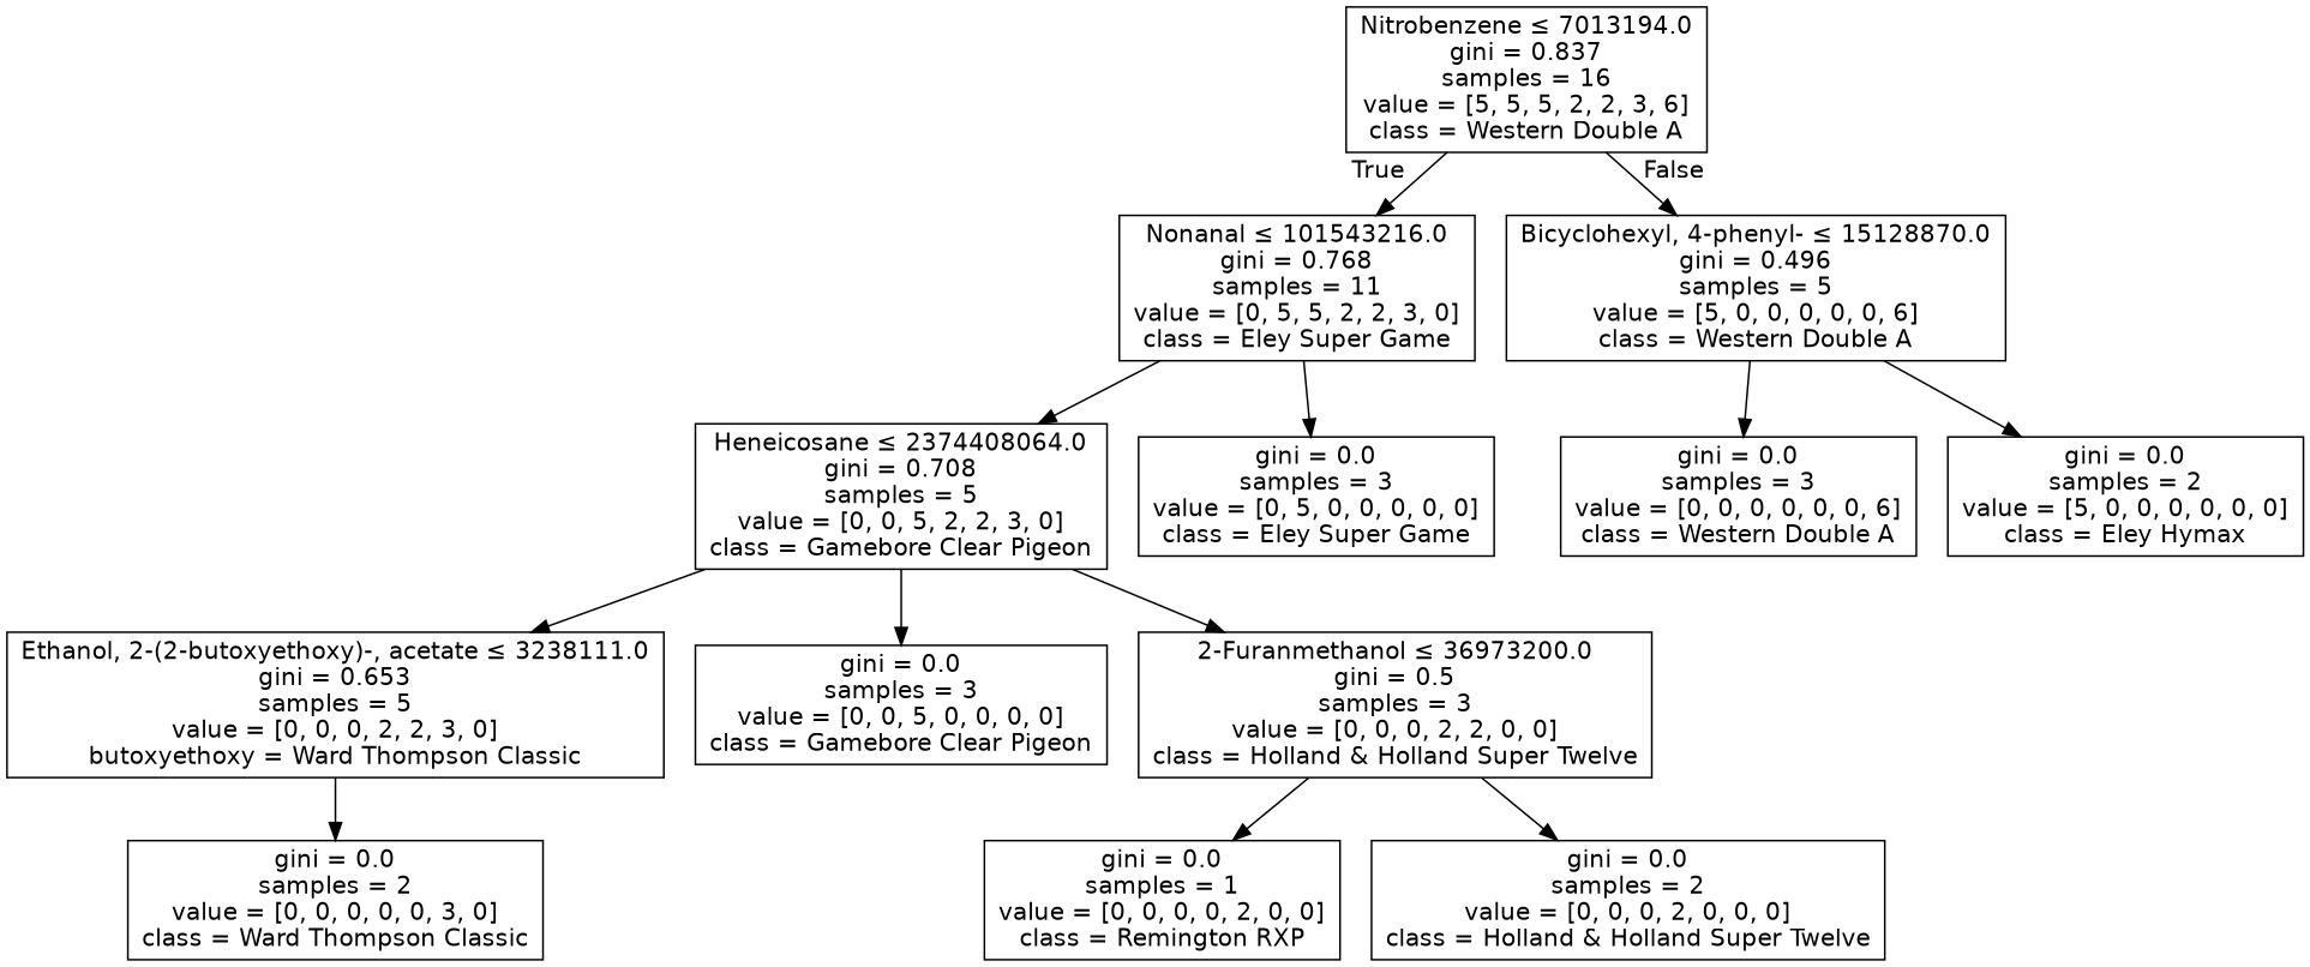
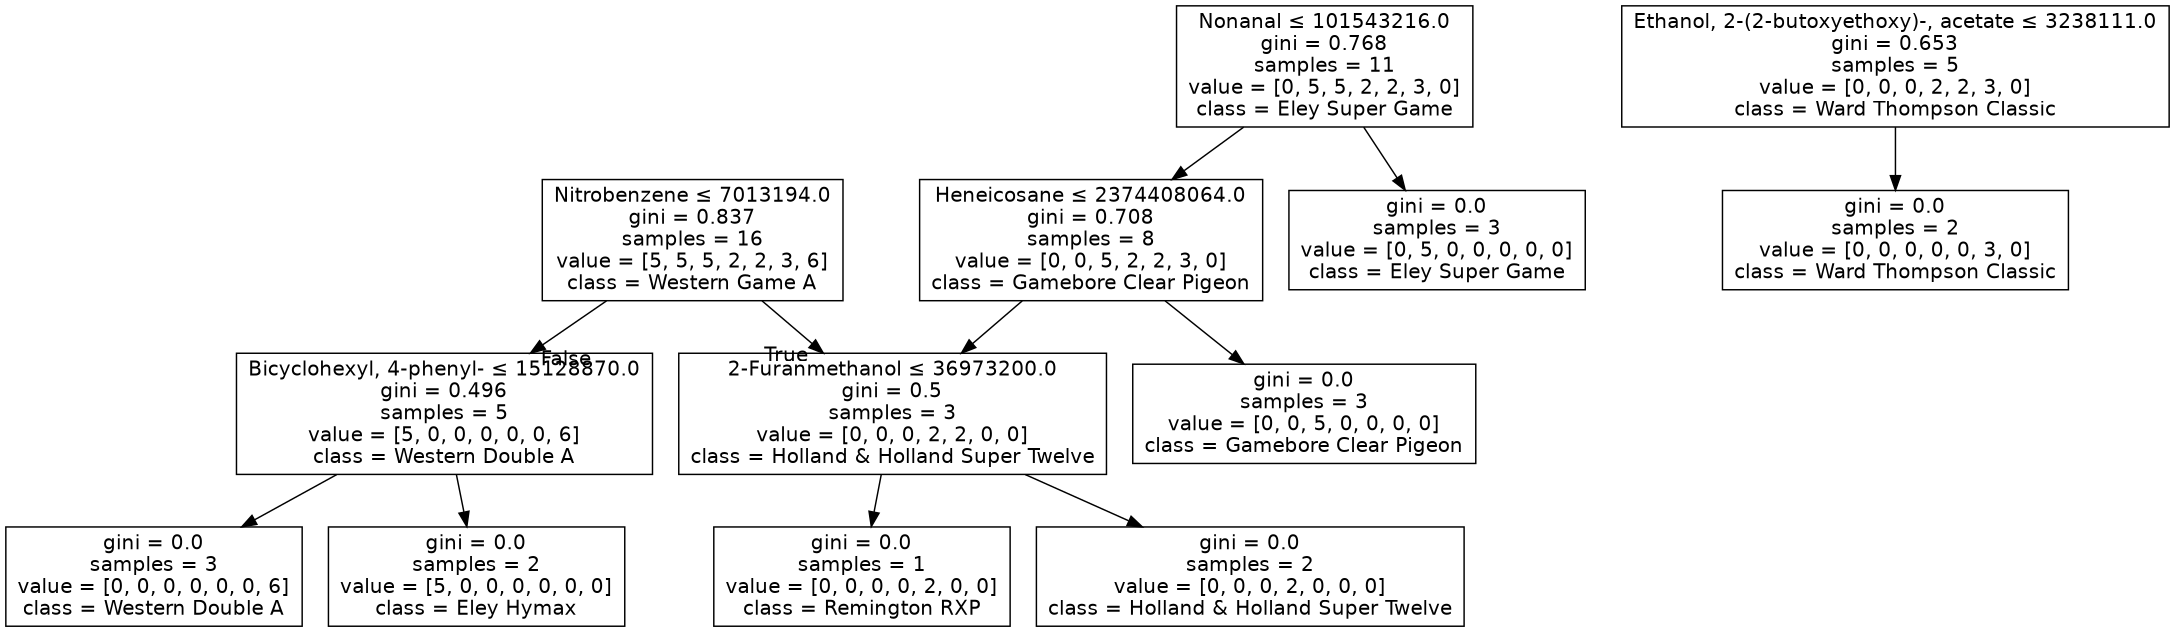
  digraph {
    node [fontname=helvetica shape=box]
    edge [fontname=helvetica]
-   n1 [label=<Nitrobenzene &le; 7013194.0<br/>gini = 0.837<br/>samples = 16<br/>value = [5, 5, 5, 2, 2, 3, 6]<br/>class = Western Double A>]
+   n1 [label=<Nitrobenzene &le; 7013194.0<br/>gini = 0.837<br/>samples = 16<br/>value = [5, 5, 5, 2, 2, 3, 6]<br/>class = Western Game A>]
    n2 [label=<Nonanal &le; 101543216.0<br/>gini = 0.768<br/>samples = 11<br/>value = [0, 5, 5, 2, 2, 3, 0]<br/>class = Eley Super Game>]
    n3 [label=<Bicyclohexyl, 4-phenyl- &le; 15128870.0<br/>gini = 0.496<br/>samples = 5<br/>value = [5, 0, 0, 0, 0, 0, 6]<br/>class = Western Double A>]
-   n4 [label=<Heneicosane &le; 2374408064.0<br/>gini = 0.708<br/>samples = 5<br/>value = [0, 0, 5, 2, 2, 3, 0]<br/>class = Gamebore Clear Pigeon>]
+   n4 [label=<Heneicosane &le; 2374408064.0<br/>gini = 0.708<br/>samples = 8<br/>value = [0, 0, 5, 2, 2, 3, 0]<br/>class = Gamebore Clear Pigeon>]
    n5 [label=<gini = 0.0<br/>samples = 3<br/>value = [0, 5, 0, 0, 0, 0, 0]<br/>class = Eley Super Game>]
    n6 [label=<gini = 0.0<br/>samples = 3<br/>value = [0, 0, 0, 0, 0, 0, 6]<br/>class = Western Double A>]
    n7 [label=<gini = 0.0<br/>samples = 2<br/>value = [5, 0, 0, 0, 0, 0, 0]<br/>class = Eley Hymax>]
-   n8 [label=<Ethanol, 2-(2-butoxyethoxy)-, acetate &le; 3238111.0<br/>gini = 0.653<br/>samples = 5<br/>value = [0, 0, 0, 2, 2, 3, 0]<br/>butoxyethoxy = Ward Thompson Classic>]
+   n8 [label=<Ethanol, 2-(2-butoxyethoxy)-, acetate &le; 3238111.0<br/>gini = 0.653<br/>samples = 5<br/>value = [0, 0, 0, 2, 2, 3, 0]<br/>class = Ward Thompson Classic>]
    n9 [label=<gini = 0.0<br/>samples = 3<br/>value = [0, 0, 5, 0, 0, 0, 0]<br/>class = Gamebore Clear Pigeon>]
    n10 [label=<2-Furanmethanol &le; 36973200.0<br/>gini = 0.5<br/>samples = 3<br/>value = [0, 0, 0, 2, 2, 0, 0]<br/>class = Holland &amp; Holland Super Twelve>]
    n11 [label=<gini = 0.0<br/>samples = 2<br/>value = [0, 0, 0, 0, 0, 3, 0]<br/>class = Ward Thompson Classic>]
    n12 [label=<gini = 0.0<br/>samples = 1<br/>value = [0, 0, 0, 0, 2, 0, 0]<br/>class = Remington RXP>]
    n13 [label=<gini = 0.0<br/>samples = 2<br/>value = [0, 0, 0, 2, 0, 0, 0]<br/>class = Holland &amp; Holland Super Twelve>]
-   n1 -> n2 [headlabel=True labelangle=45 labeldistance=2.5]
+   n1 -> n10 [headlabel=True labelangle=45 labeldistance=2.5]
    n1 -> n3 [headlabel=False labelangle=-45 labeldistance=2.5]
    n2 -> n4
    n2 -> n5
    n3 -> n6
    n3 -> n7
-   n4 -> n8
    n4 -> n9
    n4 -> n10
    n8 -> n11
    n10 -> n12
    n10 -> n13
  }
